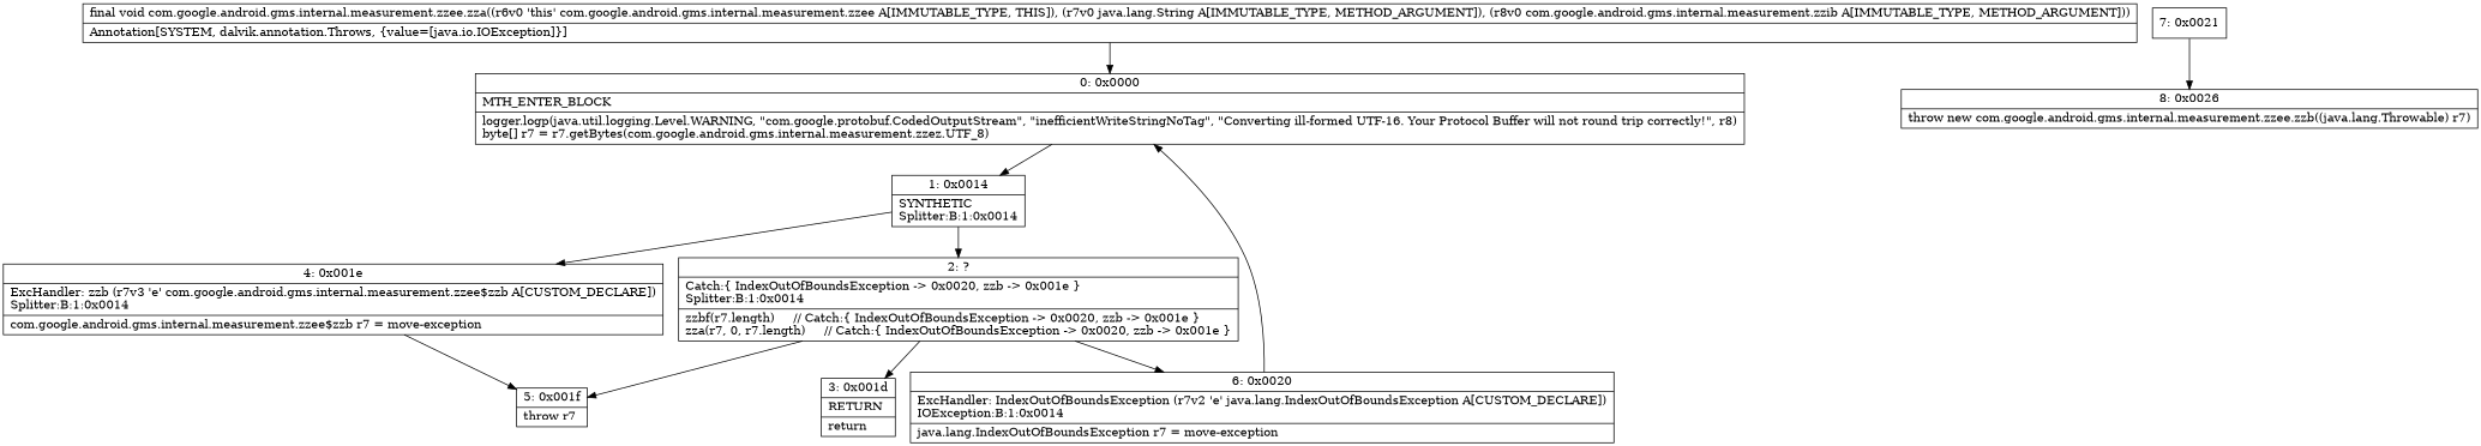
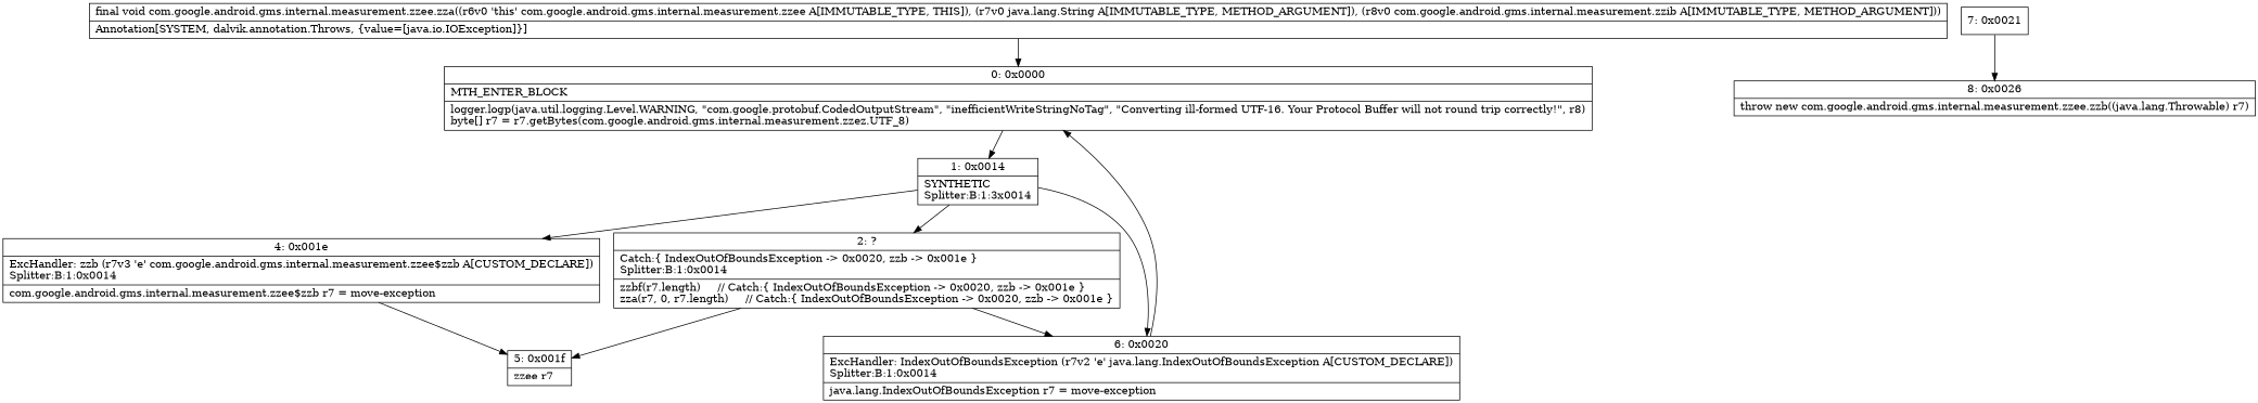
  digraph {
    node [shape=record]
    n1 [label="{0\:\ 0x0000|MTH_ENTER_BLOCK\l|logger.logp(java.util.logging.Level.WARNING, \"com.google.protobuf.CodedOutputStream\", \"inefficientWriteStringNoTag\", \"Converting ill\-formed UTF\-16. Your Protocol Buffer will not round trip correctly!\", r8)\lbyte[] r7 = r7.getBytes(com.google.android.gms.internal.measurement.zzez.UTF_8)\l}"]
-   n2 [label="{1\:\ 0x0014|SYNTHETIC\lSplitter:B:1:0x0014\l}"]
+   n2 [label="{1\:\ 0x0014|SYNTHETIC\lSplitter:B:1:3x0014\l}"]
    n3 [label="{2\:\ ?|Catch:\{ IndexOutOfBoundsException \-\> 0x0020, zzb \-\> 0x001e \}\lSplitter:B:1:0x0014\l|zzbf(r7.length)     \/\/ Catch:\{ IndexOutOfBoundsException \-\> 0x0020, zzb \-\> 0x001e \}\lzza(r7, 0, r7.length)     \/\/ Catch:\{ IndexOutOfBoundsException \-\> 0x0020, zzb \-\> 0x001e \}\l}"]
    n4 [label="{4\:\ 0x001e|ExcHandler: zzb (r7v3 'e' com.google.android.gms.internal.measurement.zzee$zzb A[CUSTOM_DECLARE])\lSplitter:B:1:0x0014\l|com.google.android.gms.internal.measurement.zzee$zzb r7 = move\-exception\l}"]
-   n5 [label="{6\:\ 0x0020|ExcHandler: IndexOutOfBoundsException (r7v2 'e' java.lang.IndexOutOfBoundsException A[CUSTOM_DECLARE])\lIOException:B:1:0x0014\l|java.lang.IndexOutOfBoundsException r7 = move\-exception\l}"]
-   n6 [label="{3\:\ 0x001d|RETURN\l|return\l}"]
-   n7 [label="{5\:\ 0x001f|throw r7\l}"]
+   n5 [label="{6\:\ 0x0020|ExcHandler: IndexOutOfBoundsException (r7v2 'e' java.lang.IndexOutOfBoundsException A[CUSTOM_DECLARE])\lSplitter:B:1:0x0014\l|java.lang.IndexOutOfBoundsException r7 = move\-exception\l}"]
+   n7 [label="{5\:\ 0x001f|zzee r7\l}"]
    n8 [label="{7\:\ 0x0021}"]
    n9 [label="{8\:\ 0x0026|throw new com.google.android.gms.internal.measurement.zzee.zzb((java.lang.Throwable) r7)\l}"]
    n10 [label="{final void com.google.android.gms.internal.measurement.zzee.zza((r6v0 'this' com.google.android.gms.internal.measurement.zzee A[IMMUTABLE_TYPE, THIS]), (r7v0 java.lang.String A[IMMUTABLE_TYPE, METHOD_ARGUMENT]), (r8v0 com.google.android.gms.internal.measurement.zzib A[IMMUTABLE_TYPE, METHOD_ARGUMENT]))  | Annotation[SYSTEM, dalvik.annotation.Throws, \{value=[java.io.IOException]\}]\l}"]
    n1 -> n2
    n2 -> n3
    n2 -> n4
+   n2 -> n5
    n3 -> n5
-   n3 -> n6
    n3 -> n7
    n4 -> n7
    n5 -> n1
    n8 -> n9
    n10 -> n1
  }
